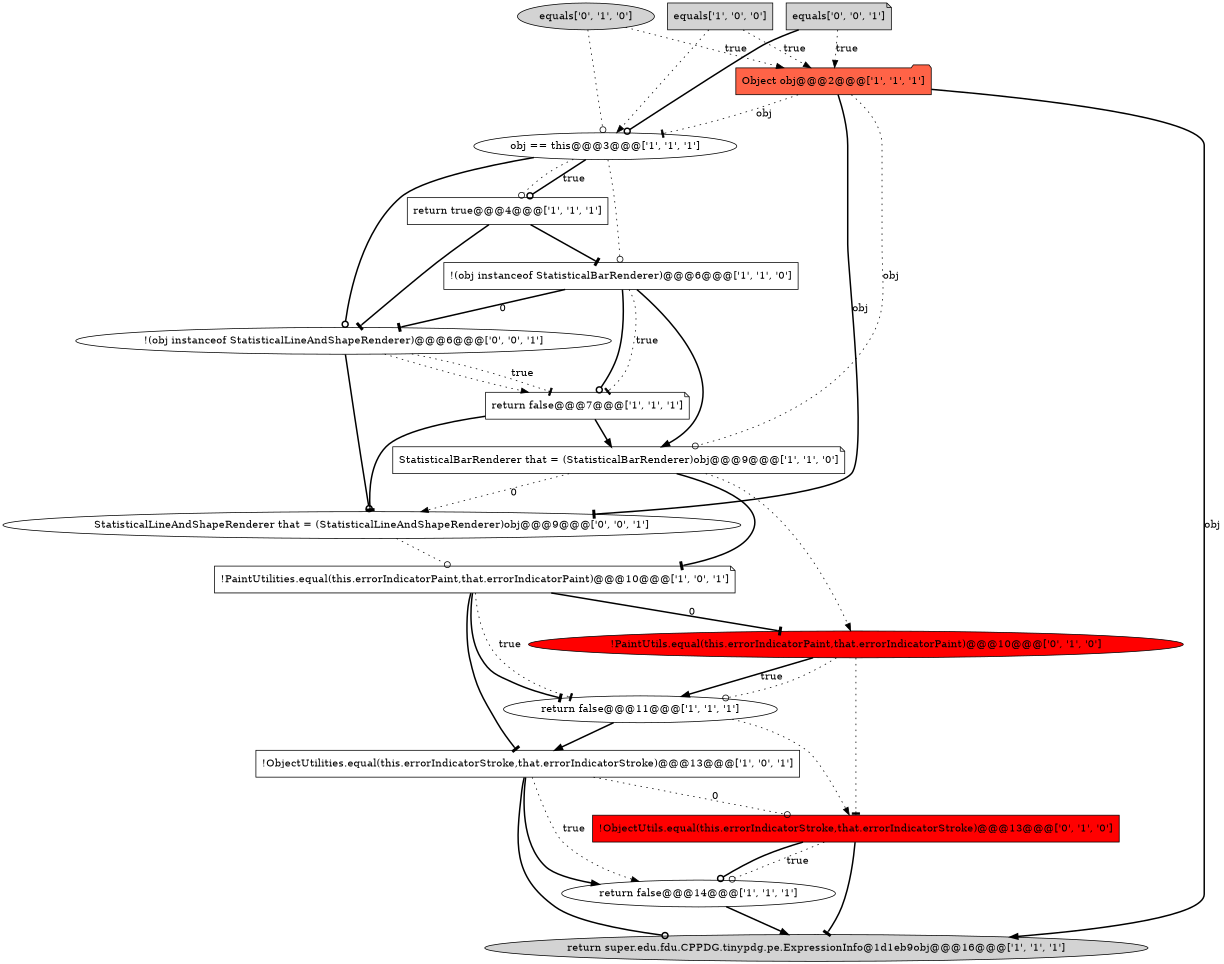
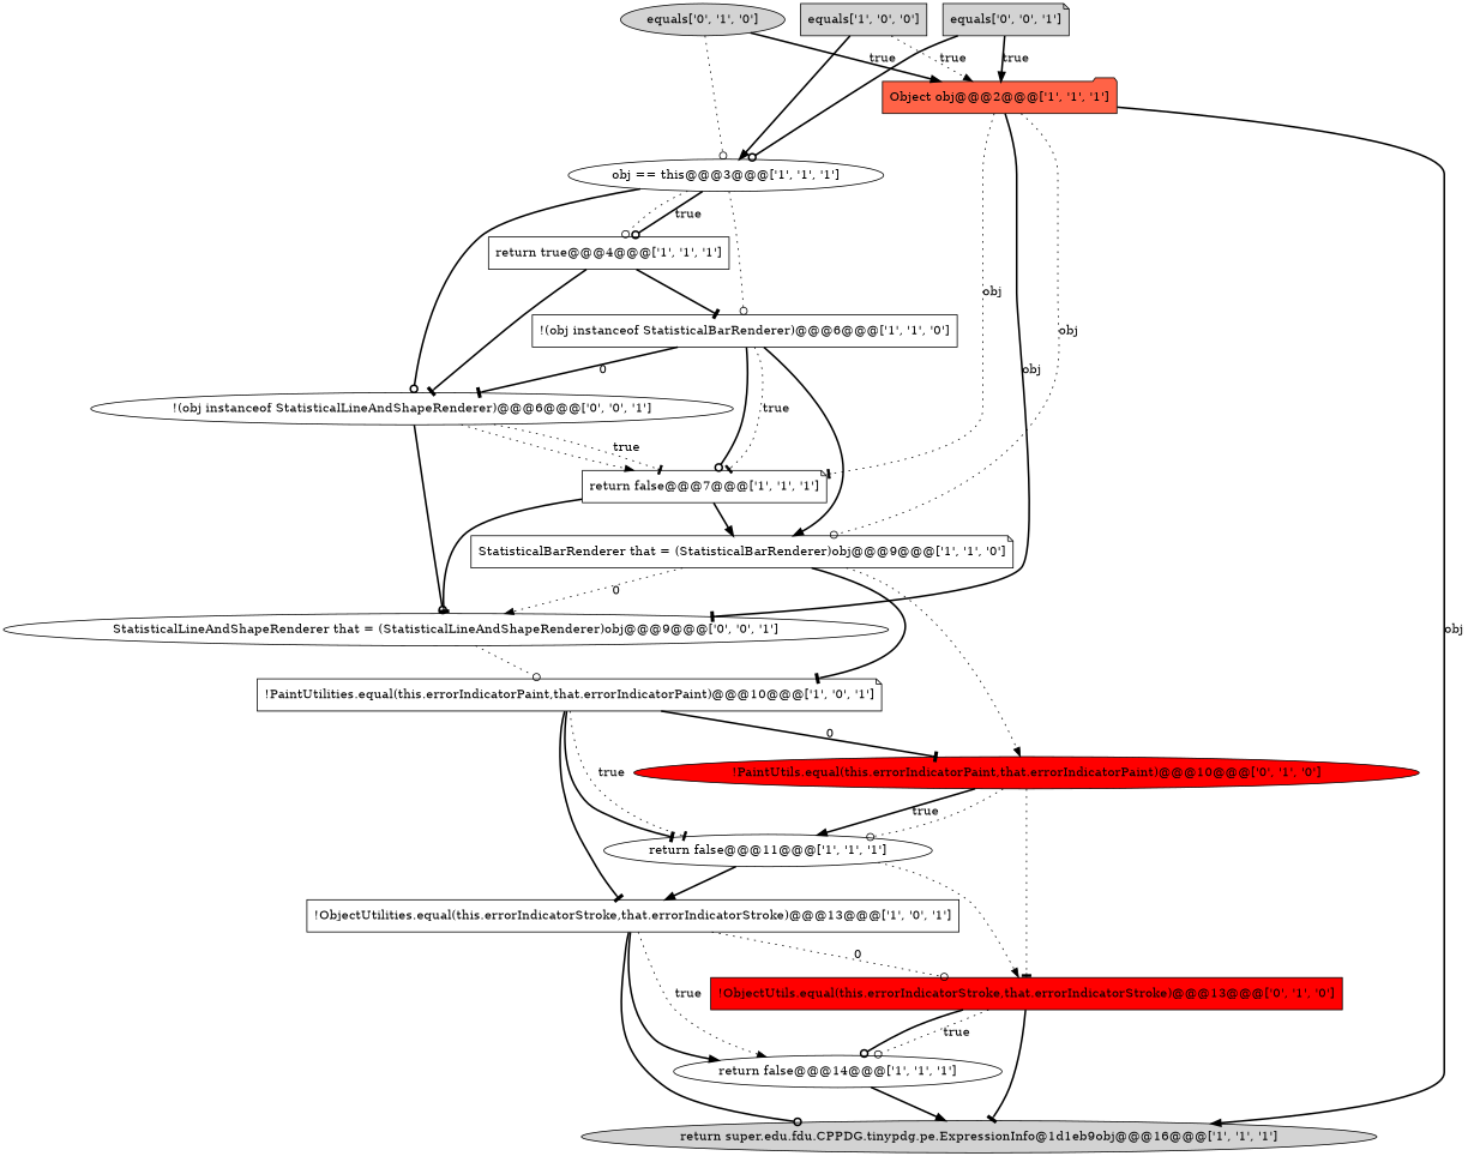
  digraph {
    node [fillcolor=white shape=ellipse style=filled]
    edge [arrowhead=normal style=bold]
    n1 [label="return true@@@4@@@['1', '1', '1']" shape=box]
    n2 [label="!(obj instanceof StatisticalLineAndShapeRenderer)@@@6@@@['0', '0', '1']"]
    n3 [label="!(obj instanceof StatisticalBarRenderer)@@@6@@@['1', '1', '0']" shape=box]
    n4 [label="StatisticalLineAndShapeRenderer that = (StatisticalLineAndShapeRenderer)obj@@@9@@@['0', '0', '1']"]
    n5 [label="return false@@@7@@@['1', '1', '1']" shape=note]
    n6 [label="StatisticalBarRenderer that = (StatisticalBarRenderer)obj@@@9@@@['1', '1', '0']" shape=note]
    n7 [label="return false@@@14@@@['1', '1', '1']"]
    n8 [fillcolor=lightgray label="return super.edu.fdu.CPPDG.tinypdg.pe.ExpressionInfo@1d1eb9obj@@@16@@@['1', '1', '1']"]
    n9 [fillcolor=lightgray label="equals['1', '0', '0']" shape=box]
    n10 [fillcolor=tomato label="Object obj@@@2@@@['1', '1', '1']" shape=folder]
    n11 [label="obj == this@@@3@@@['1', '1', '1']"]
    n12 [fillcolor=lightgray label="equals['0', '1', '0']"]
    n13 [fillcolor=lightgray label="equals['0', '0', '1']" shape=note]
    n14 [label="!PaintUtilities.equal(this.errorIndicatorPaint,that.errorIndicatorPaint)@@@10@@@['1', '0', '1']" shape=note]
    n15 [fillcolor=red label="!PaintUtils.equal(this.errorIndicatorPaint,that.errorIndicatorPaint)@@@10@@@['0', '1', '0']"]
    n16 [label="!ObjectUtilities.equal(this.errorIndicatorStroke,that.errorIndicatorStroke)@@@13@@@['1', '0', '1']" shape=box]
    n17 [fillcolor=red label="!ObjectUtils.equal(this.errorIndicatorStroke,that.errorIndicatorStroke)@@@13@@@['0', '1', '0']" shape=box]
    n18 [label="return false@@@11@@@['1', '1', '1']"]
    n1 -> n2 [arrowhead=tee]
    n1 -> n3 [arrowhead=tee]
    n2 -> n4 [arrowhead=odot]
    n2 -> n5 [arrowhead=tee label=true style=dotted]
    n2 -> n5 [style=dotted]
    n3 -> n2 [arrowhead=tee label=0]
    n3 -> n5 [arrowhead=odot]
    n3 -> n5 [arrowhead=tee label=true style=dotted]
    n3 -> n6
    n4 -> n14 [arrowhead=odot style=dotted]
    n5 -> n4 [arrowhead=tee]
    n5 -> n6
    n6 -> n4 [label=0 style=dotted]
    n6 -> n14 [arrowhead=tee]
    n6 -> n15 [style=dotted]
    n7 -> n8
    n9 -> n10 [label=true style=dotted]
-   n9 -> n11 [style=dotted]
+   n9 -> n11
    n10 -> n4 [arrowhead=tee label=obj]
    n10 -> n6 [arrowhead=odot label=obj style=dotted]
    n10 -> n8 [label=obj]
-   n10 -> n11 [arrowhead=tee label=obj style=dotted]
+   n10 -> n5 [arrowhead=tee label=obj style=dotted]
    n11 -> n1 [arrowhead=odot label=true]
    n11 -> n1 [arrowhead=odot style=dotted]
    n11 -> n2 [arrowhead=odot]
    n11 -> n3 [arrowhead=odot style=dotted]
-   n12 -> n10 [label=true style=dotted]
+   n12 -> n10 [label=true]
    n12 -> n11 [arrowhead=odot style=dotted]
-   n13 -> n10 [label=true style=dotted]
+   n13 -> n10 [label=true]
    n13 -> n11 [arrowhead=odot]
    n14 -> n15 [arrowhead=tee label=0]
    n14 -> n16 [arrowhead=tee]
    n14 -> n18 [arrowhead=tee label=true style=dotted]
    n14 -> n18 [arrowhead=tee]
    n15 -> n17 [arrowhead=tee style=dotted]
    n15 -> n18 [label=true]
    n15 -> n18 [arrowhead=odot style=dotted]
    n16 -> n7
    n16 -> n7 [label=true style=dotted]
    n16 -> n8 [arrowhead=odot]
    n16 -> n17 [arrowhead=odot label=0 style=dotted]
    n17 -> n7 [arrowhead=odot label=true style=dotted]
    n17 -> n7 [arrowhead=odot]
    n17 -> n8 [arrowhead=tee]
    n18 -> n16
    n18 -> n17 [style=dotted]
  }
